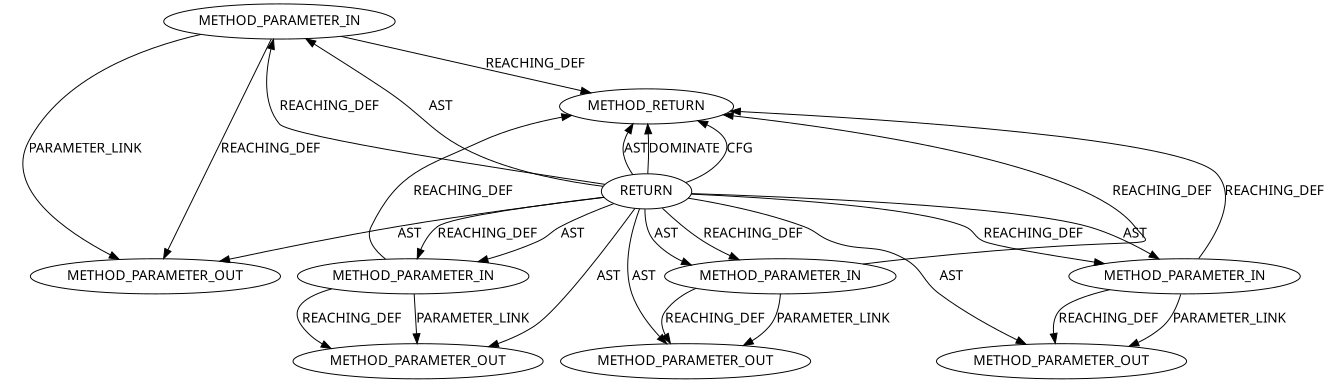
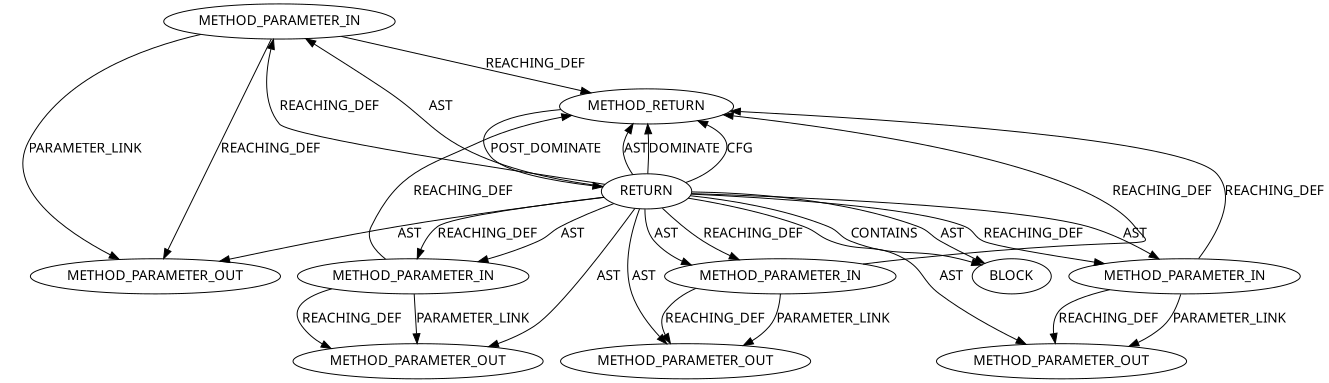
  digraph {
    fontname="Noto Sans"
    node [CODE=p3 EVALUATION_STRATEGY=BY_VALUE IS_VARIADIC=false ORDER=2 TYPE_FULL_NAME=ANY fontname="Noto Sans"]
    edge [fontname="Noto Sans"]
    n1 [INDEX=3 NAME=p3 ORDER=3 label=METHOD_PARAMETER_IN]
    n2 [CODE=RET label=METHOD_RETURN IS_VARIADIC=""]
    n3 [INDEX=3 NAME=p3 ORDER=3 label=METHOD_PARAMETER_OUT]
    n4 [AST_PARENT_FULL_NAME="<global>" AST_PARENT_TYPE=NAMESPACE_BLOCK CODE="<empty>" FILENAME="<empty>" FULL_NAME=ssl_add_clienthello_tlsext IS_EXTERNAL=true NAME=ssl_add_clienthello_tlsext ORDER=0 label=RETURN EVALUATION_STRATEGY="" IS_VARIADIC="" TYPE_FULL_NAME=""]
    n5 [CODE=p2 INDEX=2 NAME=p2 label=METHOD_PARAMETER_OUT]
    n6 [CODE=p1 INDEX=1 NAME=p1 ORDER=1 label=METHOD_PARAMETER_IN]
    n7 [CODE=p1 INDEX=1 NAME=p1 ORDER=1 label=METHOD_PARAMETER_OUT]
    n8 [CODE=p4 INDEX=4 NAME=p4 ORDER=4 label=METHOD_PARAMETER_IN]
    n9 [CODE=p4 INDEX=4 NAME=p4 ORDER=4 label=METHOD_PARAMETER_OUT]
+   n10 [ARGUMENT_INDEX=1 CODE="<empty>" ORDER=1 label=BLOCK EVALUATION_STRATEGY="" IS_VARIADIC=""]
    n11 [CODE=p2 INDEX=2 NAME=p2 label=METHOD_PARAMETER_IN]
    n1 -> n2 [VARIABLE=p3 label=REACHING_DEF]
    n1 -> n3 [label=PARAMETER_LINK]
    n1 -> n3 [VARIABLE=p3 label=REACHING_DEF]
+   n2 -> n4 [label=POST_DOMINATE]
    n4 -> n1 [label=AST]
    n4 -> n1 [label=REACHING_DEF]
    n4 -> n2 [label=AST]
    n4 -> n2 [label=DOMINATE]
    n4 -> n2 [label=CFG]
    n4 -> n3 [label=AST]
    n4 -> n5 [label=AST]
    n4 -> n6 [label=REACHING_DEF]
    n4 -> n6 [label=AST]
    n4 -> n7 [label=AST]
    n4 -> n8 [label=AST]
    n4 -> n8 [label=REACHING_DEF]
    n4 -> n9 [label=AST]
+   n4 -> n10 [label=CONTAINS]
+   n4 -> n10 [label=AST]
    n4 -> n11 [label=REACHING_DEF]
    n4 -> n11 [label=AST]
    n6 -> n2 [VARIABLE=p1 label=REACHING_DEF]
    n6 -> n7 [label=PARAMETER_LINK]
    n6 -> n7 [VARIABLE=p1 label=REACHING_DEF]
    n8 -> n2 [VARIABLE=p4 label=REACHING_DEF]
    n8 -> n9 [label=PARAMETER_LINK]
    n8 -> n9 [VARIABLE=p4 label=REACHING_DEF]
    n11 -> n2 [VARIABLE=p2 label=REACHING_DEF]
    n11 -> n5 [VARIABLE=p2 label=REACHING_DEF]
    n11 -> n5 [label=PARAMETER_LINK]
  }
